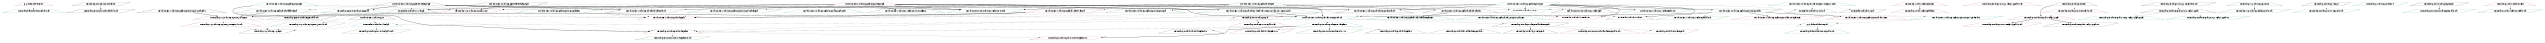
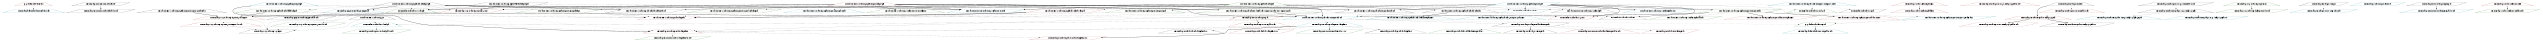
  digraph {
    fontname="DejaVu Sans"
    node [color=brown fontname="DejaVu Sans" shape=trapezium]
    edge [fontname="DejaVu Sans" style=bold]
    "javax.enterprise.event.Event"
    "org.jboss.errai.enterprise.client.cdi.EventProvider" [color=teal]
    "org.jboss.errai.ioc.support.bus.client.Sender" [color=black shape=parallelogram]
    "org.jboss.errai.ioc.support.bus.client.SenderProvider" [color=black shape=parallelogram]
    "org.jboss.errai.common.client.api.Caller" [shape=parallelogram]
    "org.jboss.errai.ioc.client.api.builtin.CallerProvider"
    "org.overlord.rtgov.ui.client.local.pages.situations.SituationFilters" [color=darkgreen shape=parallelogram]
-   "com.google.gwt.user.client.ui.Anchor" [shape=parallelogram label="com.google.gwt.user.client.ui.ToggleSwitch"]
+   "com.google.gwt.user.client.ui.Anchor" [shape=parallelogram]
    "org.overlord.rtgov.ui.client.local.pages.situations.ResolutionStateListBox" [shape=parallelogram]
    "com.google.gwt.user.client.ui.TextBox" [color=black]
    "org.overlord.rtgov.ui.client.local.pages.situations.SeverityListBox"
    "org.overlord.rtgov.ui.client.local.widgets.DateTimePicker" [color=darkgreen shape=parallelogram]
    "org.jboss.errai.bus.client.api.ClientMessageBus"
    "org.jboss.errai.ioc.support.bus.client.MessageBusProvider" [color=darkgreen shape=parallelogram]
    "org.jboss.errai.bus.client.framework.ClientMessageBusImpl" [shape=parallelogram]
    "org.jboss.errai.bus.client.api.messaging.RequestDispatcher" [color=black shape=parallelogram]
    "org.jboss.errai.bus.server.service.RequestDispatcherProxy" [color=darkgreen]
    "org.jboss.errai.bus.server.AsyncDispatcher" [color=black]
    "org.jboss.errai.ioc.support.bus.client.RequestDispatcherProvider"
    "org.jboss.errai.bus.server.SimpleDispatcher" [shape=parallelogram]
    "javax.enterprise.inject.Instance" [color=darkgreen shape=parallelogram]
    "org.jboss.errai.enterprise.client.cdi.InstanceProvider" [color=teal]
    "org.jboss.errai.bus.client.api.messaging.MessageBus" [color=teal]
    "org.jboss.errai.bus.server.ServerMessageBusImpl" [shape=parallelogram]
    "org.jboss.errai.tools.monitoring.ClientBusProxyImpl" [color=darkgreen shape=parallelogram]
    "org.jboss.errai.bus.server.api.ServerMessageBus" [color=black]
    "org.jboss.errai.bus.server.service.MessageBusProxy" [color=black]
    "com.google.gwt.user.client.ui.RootPanel" [color=teal]
    "org.jboss.errai.ioc.client.api.builtin.RootPanelProvider" [color=darkgreen shape=parallelogram]
    "org.overlord.rtgov.ui.client.local.services.NotificationService" [color=teal shape=parallelogram]
    "org.jboss.errai.ui.nav.client.local.TransitionAnchorProvider" [color=darkgreen shape=parallelogram]
    "org.jboss.errai.ui.nav.client.local.Navigation" [color=black shape=parallelogram]
    "org.jboss.errai.ui.nav.client.local.TransitionAnchor" [shape=parallelogram]
    "org.jboss.errai.databinding.client.api.DataBinder" [color=teal]
    "org.jboss.errai.databinding.client.DataBinderProvider" [color=black shape=parallelogram]
    "org.overlord.rtgov.ui.client.local.services.ServicesRpcService" [color=black shape=parallelogram]
    "org.overlord.rtgov.ui.client.local.pages.ReferenceDetailsPage" [color=black shape=parallelogram]
    "org.overlord.commons.gwt.client.local.widgets.HtmlSnippet" [color=teal shape=parallelogram]
    "org.overlord.rtgov.ui.client.local.ClientMessages" [shape=parallelogram]
    "com.google.gwt.user.client.ui.InlineLabel" [color=darkgreen]
    "org.jboss.errai.ui.nav.client.local.TransitionAnchorFactoryProvider"
    "org.jboss.errai.ui.nav.client.local.TransitionAnchorFactory"
    "org.overlord.rtgov.ui.client.local.pages.situations.SituationWatcherEvent" [color=black]
    "org.overlord.rtgov.ui.client.local.pages.services.ReferenceTable" [color=darkgreen shape=parallelogram]
    "org.overlord.rtgov.ui.client.local.pages.DashboardPage" [color=teal]
    "org.overlord.rtgov.ui.client.local.pages.services.ServiceTable" [shape=parallelogram]
    "org.jboss.errai.ui.client.widget.LocaleListBox"
    "org.jboss.errai.ui.client.widget.LocaleSelector"
    "org.jboss.errai.ioc.client.api.builtin.AsyncBeanManagerProvider"
    "org.overlord.rtgov.ui.client.local.App" [color=black]
    "org.jboss.errai.ioc.client.container.SyncBeanManager"
    "org.jboss.errai.ioc.client.api.builtin.IOCBeanManagerProvider" [shape=parallelogram]
    "org.jboss.errai.ioc.client.container.SyncBeanManagerImpl" [color=black shape=parallelogram]
    "org.jboss.errai.ioc.client.api.builtin.DisposerProvider"
    "org.jboss.errai.ioc.client.api.Disposer" [color=black]
    "org.overlord.rtgov.ui.client.local.pages.situations.SituationPropertiesTable" [color=darkgreen shape=parallelogram]
    "org.overlord.rtgov.ui.client.local.pages.situations.SituationTable" [color=darkgreen]
    "org.overlord.rtgov.ui.client.local.services.SituationsRpcService" [color=black]
    "org.overlord.rtgov.ui.client.local.pages.situations.SituationWatcherEvents" [color=teal shape=parallelogram]
    "org.overlord.rtgov.ui.client.local.pages.SituationsPage" [color=teal shape=parallelogram]
    "org.overlord.rtgov.ui.client.local.widgets.ToggleSwitch" [color=teal shape=parallelogram]
    "org.overlord.commons.gwt.client.local.widgets.Pager" [color=black]
    "com.google.gwt.user.client.ui.Button" [color=teal shape=parallelogram]
    "org.jboss.errai.ioc.client.container.SyncToAsyncBeanManagerAdpater" [color=teal]
    "org.jboss.errai.ioc.client.container.async.AsyncBeanManager" [color=black]
    "org.jboss.errai.ioc.client.container.async.AsyncBeanManagerImpl" [color=teal shape=parallelogram]
    "org.jboss.errai.ioc.client.api.builtin.AsyncDisposerProvider" [color=black shape=parallelogram]
    "org.overlord.rtgov.ui.client.local.services.notification.NotificationWidget" [color=teal]
    "com.google.gwt.user.client.ui.FlowPanel" [color=darkgreen]
    "com.google.gwt.user.client.ui.Label" [color=black shape=parallelogram]
    "org.overlord.rtgov.ui.client.local.pages.ServiceDetailsPage" [color=black]
    "org.jboss.errai.ui.nav.client.local.TransitionTo" [color=darkgreen]
    "org.jboss.errai.ui.nav.client.local.PageTransitionProvider" [color=darkgreen shape=parallelogram]
    "org.overlord.rtgov.ui.client.local.pages.services.ServiceFilters" [color=black]
    "org.overlord.rtgov.ui.client.local.pages.services.ApplicationNameListBox" [color=teal]
    "org.overlord.rtgov.ui.client.local.pages.services.ProcessingStateListBox" [color=teal]
    "org.overlord.rtgov.ui.client.local.pages.ServicesPage" [color=darkgreen]
    "org.overlord.rtgov.ui.client.local.services.rpc.IRpcServiceInvocationHandler$VoidInvocationHandler" [color=darkgreen]
    "org.overlord.rtgov.ui.client.local.pages.situations.CallTraceDetails" [color=darkgreen shape=parallelogram]
    "org.overlord.rtgov.ui.client.local.pages.SituationDetailsPage"
    "org.overlord.rtgov.ui.client.local.pages.situations.CallTraceWidget" [color=teal]
    "org.overlord.rtgov.ui.client.local.widgets.common.SourceEditor" [color=darkgreen]
    "org.jboss.errai.ioc.client.api.InitBallot" [color=black shape=parallelogram]
    "org.jboss.errai.ioc.client.api.builtin.InitBallotProvider" [color=teal shape=parallelogram]
    "org.jboss.errai.ui.client.local.spi.LessStyle" [color=teal shape=parallelogram]
    "org.jboss.errai.common.client.api.BatchCaller" [color=black shape=parallelogram]
    "org.jboss.errai.ioc.support.bus.client.BatchCallerProvider" [color=teal shape=parallelogram]
    "org.jboss.errai.ui.client.widget.ListWidget"
    "org.jboss.errai.ui.client.widget.ListWidgetProvider" [color=darkgreen shape=parallelogram]
    "javax.enterprise.event.Event" -> "org.jboss.errai.enterprise.client.cdi.EventProvider" [style=dotted]
    "org.jboss.errai.ioc.support.bus.client.Sender" -> "org.jboss.errai.ioc.support.bus.client.SenderProvider"
    "org.jboss.errai.common.client.api.Caller" -> "org.jboss.errai.ioc.client.api.builtin.CallerProvider"
    "org.overlord.rtgov.ui.client.local.pages.situations.SituationFilters" -> "com.google.gwt.user.client.ui.Anchor" [style=dotted]
    "org.overlord.rtgov.ui.client.local.pages.situations.SituationFilters" -> "org.overlord.rtgov.ui.client.local.pages.situations.ResolutionStateListBox"
    "org.overlord.rtgov.ui.client.local.pages.situations.SituationFilters" -> "com.google.gwt.user.client.ui.TextBox"
    "org.overlord.rtgov.ui.client.local.pages.situations.SituationFilters" -> "org.overlord.rtgov.ui.client.local.pages.situations.SeverityListBox"
    "org.overlord.rtgov.ui.client.local.pages.situations.SituationFilters" -> "org.overlord.rtgov.ui.client.local.widgets.DateTimePicker" [style=dashed]
    "org.jboss.errai.bus.client.api.ClientMessageBus" -> "org.jboss.errai.ioc.support.bus.client.MessageBusProvider" [style=dashed]
    "org.jboss.errai.bus.client.api.ClientMessageBus" -> "org.jboss.errai.bus.client.framework.ClientMessageBusImpl" [style=dashed]
    "org.jboss.errai.bus.client.api.messaging.RequestDispatcher" -> "org.jboss.errai.bus.server.service.RequestDispatcherProxy" [style=dotted]
    "org.jboss.errai.bus.client.api.messaging.RequestDispatcher" -> "org.jboss.errai.bus.server.AsyncDispatcher"
    "org.jboss.errai.bus.client.api.messaging.RequestDispatcher" -> "org.jboss.errai.ioc.support.bus.client.RequestDispatcherProvider" [style=dashed]
    "org.jboss.errai.bus.client.api.messaging.RequestDispatcher" -> "org.jboss.errai.bus.server.SimpleDispatcher" [style=dashed]
    "javax.enterprise.inject.Instance" -> "org.jboss.errai.enterprise.client.cdi.InstanceProvider"
    "org.jboss.errai.bus.client.api.messaging.MessageBus" -> "org.jboss.errai.bus.client.api.ClientMessageBus" [style=dashed]
    "org.jboss.errai.bus.client.api.messaging.MessageBus" -> "org.jboss.errai.bus.client.framework.ClientMessageBusImpl"
    "org.jboss.errai.bus.client.api.messaging.MessageBus" -> "org.jboss.errai.bus.server.ServerMessageBusImpl" [style=dashed]
    "org.jboss.errai.bus.client.api.messaging.MessageBus" -> "org.jboss.errai.tools.monitoring.ClientBusProxyImpl"
    "org.jboss.errai.bus.client.api.messaging.MessageBus" -> "org.jboss.errai.bus.server.api.ServerMessageBus" [style=dashed]
    "org.jboss.errai.bus.client.api.messaging.MessageBus" -> "org.jboss.errai.bus.server.service.MessageBusProxy" [style=dotted]
    "com.google.gwt.user.client.ui.RootPanel" -> "org.jboss.errai.ioc.client.api.builtin.RootPanelProvider" [style=dashed]
    "org.overlord.rtgov.ui.client.local.services.NotificationService" -> "org.jboss.errai.bus.client.api.messaging.RequestDispatcher" [style=dashed]
    "org.overlord.rtgov.ui.client.local.services.NotificationService" -> "javax.enterprise.inject.Instance" [style=dotted]
    "org.overlord.rtgov.ui.client.local.services.NotificationService" -> "org.jboss.errai.bus.client.api.messaging.MessageBus" [style=dashed]
    "org.overlord.rtgov.ui.client.local.services.NotificationService" -> "com.google.gwt.user.client.ui.RootPanel" [style=dashed]
    "org.jboss.errai.ui.nav.client.local.TransitionAnchorProvider" -> "org.jboss.errai.ui.nav.client.local.Navigation" [style=dotted]
    "org.jboss.errai.ui.nav.client.local.TransitionAnchor" -> "org.jboss.errai.ui.nav.client.local.TransitionAnchorProvider" [style=dashed]
    "org.jboss.errai.ui.nav.client.local.TransitionAnchor" -> "org.jboss.errai.ui.nav.client.local.Navigation" [style=dashed]
    "org.jboss.errai.databinding.client.api.DataBinder" -> "org.jboss.errai.databinding.client.DataBinderProvider" [style=dashed]
    "org.overlord.rtgov.ui.client.local.services.ServicesRpcService" -> "org.jboss.errai.common.client.api.Caller" [style=dotted]
    "org.overlord.rtgov.ui.client.local.pages.ReferenceDetailsPage" -> "org.jboss.errai.bus.client.api.ClientMessageBus" [style=dotted]
    "org.overlord.rtgov.ui.client.local.pages.ReferenceDetailsPage" -> "org.overlord.rtgov.ui.client.local.services.NotificationService" [style=dotted]
    "org.overlord.rtgov.ui.client.local.pages.ReferenceDetailsPage" -> "org.jboss.errai.ui.nav.client.local.TransitionAnchor"
    "org.overlord.rtgov.ui.client.local.pages.ReferenceDetailsPage" -> "org.jboss.errai.databinding.client.api.DataBinder" [style=dotted]
    "org.overlord.rtgov.ui.client.local.pages.ReferenceDetailsPage" -> "org.overlord.rtgov.ui.client.local.services.ServicesRpcService" [style=dotted]
    "org.overlord.rtgov.ui.client.local.pages.ReferenceDetailsPage" -> "org.overlord.commons.gwt.client.local.widgets.HtmlSnippet" [style=dotted]
    "org.overlord.rtgov.ui.client.local.pages.ReferenceDetailsPage" -> "org.overlord.rtgov.ui.client.local.ClientMessages" [style=dotted]
    "org.overlord.rtgov.ui.client.local.pages.ReferenceDetailsPage" -> "com.google.gwt.user.client.ui.InlineLabel" [style=dashed]
    "org.jboss.errai.ui.nav.client.local.TransitionAnchorFactoryProvider" -> "org.jboss.errai.ui.nav.client.local.Navigation" [style=dashed]
    "org.jboss.errai.ui.nav.client.local.TransitionAnchorFactory" -> "org.jboss.errai.ui.nav.client.local.Navigation" [style=dashed]
    "org.jboss.errai.ui.nav.client.local.TransitionAnchorFactory" -> "org.jboss.errai.ui.nav.client.local.TransitionAnchorFactoryProvider" [style=dotted]
    "org.overlord.rtgov.ui.client.local.pages.situations.SituationWatcherEvent" -> "org.jboss.errai.ui.nav.client.local.TransitionAnchorFactory"
    "org.overlord.rtgov.ui.client.local.pages.services.ReferenceTable" -> "org.overlord.rtgov.ui.client.local.ClientMessages" [style=dashed]
    "org.overlord.rtgov.ui.client.local.pages.services.ReferenceTable" -> "org.jboss.errai.ui.nav.client.local.TransitionAnchorFactory"
    "org.overlord.rtgov.ui.client.local.pages.DashboardPage" -> "org.jboss.errai.bus.client.api.ClientMessageBus"
    "org.overlord.rtgov.ui.client.local.pages.DashboardPage" -> "org.jboss.errai.ui.nav.client.local.TransitionAnchor" [style=dashed]
    "org.overlord.rtgov.ui.client.local.pages.services.ServiceTable" -> "org.overlord.rtgov.ui.client.local.ClientMessages"
    "org.overlord.rtgov.ui.client.local.pages.services.ServiceTable" -> "org.jboss.errai.ui.nav.client.local.TransitionAnchorFactory"
    "org.jboss.errai.ui.client.widget.LocaleListBox" -> "org.jboss.errai.ui.client.widget.LocaleSelector"
    "org.overlord.rtgov.ui.client.local.App" -> "com.google.gwt.user.client.ui.RootPanel" [style=dashed]
    "org.overlord.rtgov.ui.client.local.App" -> "org.jboss.errai.ui.nav.client.local.Navigation" [style=dashed]
    "org.jboss.errai.ioc.client.container.SyncBeanManager" -> "org.jboss.errai.ioc.client.api.builtin.IOCBeanManagerProvider"
    "org.jboss.errai.ioc.client.container.SyncBeanManager" -> "org.jboss.errai.ioc.client.container.SyncBeanManagerImpl"
    "org.jboss.errai.ioc.client.api.builtin.DisposerProvider" -> "org.jboss.errai.ioc.client.container.SyncBeanManager" [style=dotted]
    "org.jboss.errai.ioc.client.api.Disposer" -> "org.jboss.errai.ioc.client.container.SyncBeanManager"
    "org.jboss.errai.ioc.client.api.Disposer" -> "org.jboss.errai.ioc.client.api.builtin.DisposerProvider" [style=dotted]
    "org.overlord.rtgov.ui.client.local.pages.situations.SituationPropertiesTable" -> "org.overlord.rtgov.ui.client.local.ClientMessages" [style=dotted]
    "org.overlord.rtgov.ui.client.local.pages.situations.SituationTable" -> "org.overlord.rtgov.ui.client.local.ClientMessages" [style=dotted]
    "org.overlord.rtgov.ui.client.local.pages.situations.SituationTable" -> "org.jboss.errai.ui.nav.client.local.TransitionAnchorFactory" [style=dotted]
    "org.overlord.rtgov.ui.client.local.services.SituationsRpcService" -> "org.jboss.errai.common.client.api.Caller" [style=dotted]
    "org.overlord.rtgov.ui.client.local.pages.situations.SituationWatcherEvents" -> "javax.enterprise.inject.Instance" [style=dashed]
    "org.overlord.rtgov.ui.client.local.pages.SituationsPage" -> "org.overlord.rtgov.ui.client.local.pages.situations.SituationFilters"
    "org.overlord.rtgov.ui.client.local.pages.SituationsPage" -> "com.google.gwt.user.client.ui.Anchor"
    "org.overlord.rtgov.ui.client.local.pages.SituationsPage" -> "org.jboss.errai.bus.client.api.ClientMessageBus" [style=dotted]
    "org.overlord.rtgov.ui.client.local.pages.SituationsPage" -> "org.overlord.rtgov.ui.client.local.services.NotificationService"
    "org.overlord.rtgov.ui.client.local.pages.SituationsPage" -> "org.jboss.errai.ui.nav.client.local.TransitionAnchor" [style=dotted]
    "org.overlord.rtgov.ui.client.local.pages.SituationsPage" -> "org.overlord.commons.gwt.client.local.widgets.HtmlSnippet" [style=dotted]
    "org.overlord.rtgov.ui.client.local.pages.SituationsPage" -> "org.overlord.rtgov.ui.client.local.ClientMessages" [style=dotted]
    "org.overlord.rtgov.ui.client.local.pages.SituationsPage" -> "org.overlord.rtgov.ui.client.local.pages.situations.SituationTable"
    "org.overlord.rtgov.ui.client.local.pages.SituationsPage" -> "org.overlord.rtgov.ui.client.local.services.SituationsRpcService"
    "org.overlord.rtgov.ui.client.local.pages.SituationsPage" -> "org.overlord.rtgov.ui.client.local.pages.situations.SituationWatcherEvents" [style=dashed]
    "org.overlord.rtgov.ui.client.local.pages.SituationsPage" -> "org.overlord.rtgov.ui.client.local.widgets.ToggleSwitch"
    "org.overlord.rtgov.ui.client.local.pages.SituationsPage" -> "org.overlord.commons.gwt.client.local.widgets.Pager" [style=dashed]
    "org.overlord.rtgov.ui.client.local.pages.SituationsPage" -> "com.google.gwt.user.client.ui.Button"
    "org.jboss.errai.ioc.client.container.async.AsyncBeanManager" -> "org.jboss.errai.ioc.client.container.SyncToAsyncBeanManagerAdpater" [style=dashed]
    "org.jboss.errai.ioc.client.container.async.AsyncBeanManager" -> "org.jboss.errai.ioc.client.container.async.AsyncBeanManagerImpl" [style=dotted]
    "org.jboss.errai.ioc.client.api.builtin.AsyncDisposerProvider" -> "org.jboss.errai.ioc.client.container.async.AsyncBeanManager" [style=dashed]
    "org.overlord.rtgov.ui.client.local.services.notification.NotificationWidget" -> "com.google.gwt.user.client.ui.Button" [style=dotted]
    "org.overlord.rtgov.ui.client.local.services.notification.NotificationWidget" -> "com.google.gwt.user.client.ui.FlowPanel" [style=dashed]
    "org.overlord.rtgov.ui.client.local.services.notification.NotificationWidget" -> "com.google.gwt.user.client.ui.Label" [style=dotted]
    "org.overlord.rtgov.ui.client.local.pages.ServiceDetailsPage" -> "org.jboss.errai.bus.client.api.ClientMessageBus" [style=dotted]
    "org.overlord.rtgov.ui.client.local.pages.ServiceDetailsPage" -> "org.overlord.rtgov.ui.client.local.services.NotificationService"
    "org.overlord.rtgov.ui.client.local.pages.ServiceDetailsPage" -> "org.jboss.errai.ui.nav.client.local.TransitionAnchor" [style=dashed]
    "org.overlord.rtgov.ui.client.local.pages.ServiceDetailsPage" -> "org.jboss.errai.databinding.client.api.DataBinder"
    "org.overlord.rtgov.ui.client.local.pages.ServiceDetailsPage" -> "org.overlord.rtgov.ui.client.local.services.ServicesRpcService"
    "org.overlord.rtgov.ui.client.local.pages.ServiceDetailsPage" -> "org.overlord.commons.gwt.client.local.widgets.HtmlSnippet"
    "org.overlord.rtgov.ui.client.local.pages.ServiceDetailsPage" -> "org.overlord.rtgov.ui.client.local.ClientMessages" [style=dotted]
    "org.overlord.rtgov.ui.client.local.pages.ServiceDetailsPage" -> "com.google.gwt.user.client.ui.InlineLabel" [style=dotted]
    "org.overlord.rtgov.ui.client.local.pages.ServiceDetailsPage" -> "org.overlord.rtgov.ui.client.local.pages.services.ReferenceTable" [style=dotted]
    "org.jboss.errai.ui.nav.client.local.TransitionTo" -> "org.jboss.errai.ui.nav.client.local.PageTransitionProvider"
    "org.overlord.rtgov.ui.client.local.pages.services.ServiceFilters" -> "com.google.gwt.user.client.ui.Anchor" [style=dotted]
    "org.overlord.rtgov.ui.client.local.pages.services.ServiceFilters" -> "com.google.gwt.user.client.ui.TextBox" [style=dotted]
    "org.overlord.rtgov.ui.client.local.pages.services.ServiceFilters" -> "org.overlord.rtgov.ui.client.local.pages.services.ApplicationNameListBox" [style=dotted]
    "org.overlord.rtgov.ui.client.local.pages.services.ServiceFilters" -> "org.overlord.rtgov.ui.client.local.pages.services.ProcessingStateListBox"
    "org.overlord.rtgov.ui.client.local.pages.ServicesPage" -> "org.jboss.errai.bus.client.api.ClientMessageBus" [style=dashed]
    "org.overlord.rtgov.ui.client.local.pages.ServicesPage" -> "org.overlord.rtgov.ui.client.local.services.NotificationService" [style=dotted]
    "org.overlord.rtgov.ui.client.local.pages.ServicesPage" -> "org.jboss.errai.ui.nav.client.local.TransitionAnchor" [style=dashed]
    "org.overlord.rtgov.ui.client.local.pages.ServicesPage" -> "org.overlord.rtgov.ui.client.local.services.ServicesRpcService"
    "org.overlord.rtgov.ui.client.local.pages.ServicesPage" -> "org.overlord.commons.gwt.client.local.widgets.HtmlSnippet"
    "org.overlord.rtgov.ui.client.local.pages.ServicesPage" -> "org.overlord.rtgov.ui.client.local.ClientMessages" [style=dashed]
    "org.overlord.rtgov.ui.client.local.pages.ServicesPage" -> "org.overlord.rtgov.ui.client.local.pages.services.ServiceTable" [style=dotted]
    "org.overlord.rtgov.ui.client.local.pages.ServicesPage" -> "org.overlord.commons.gwt.client.local.widgets.Pager" [style=dashed]
    "org.overlord.rtgov.ui.client.local.pages.ServicesPage" -> "com.google.gwt.user.client.ui.Button" [style=dotted]
    "org.overlord.rtgov.ui.client.local.pages.ServicesPage" -> "org.overlord.rtgov.ui.client.local.pages.services.ServiceFilters"
    "org.overlord.rtgov.ui.client.local.services.rpc.IRpcServiceInvocationHandler$VoidInvocationHandler" -> "org.overlord.rtgov.ui.client.local.services.NotificationService"
    "org.overlord.rtgov.ui.client.local.pages.situations.CallTraceDetails" -> "org.overlord.rtgov.ui.client.local.ClientMessages" [style=dashed]
    "org.overlord.rtgov.ui.client.local.pages.SituationDetailsPage" -> "com.google.gwt.user.client.ui.Anchor" [style=dashed]
    "org.overlord.rtgov.ui.client.local.pages.SituationDetailsPage" -> "org.jboss.errai.bus.client.api.ClientMessageBus" [style=dotted]
    "org.overlord.rtgov.ui.client.local.pages.SituationDetailsPage" -> "org.overlord.rtgov.ui.client.local.services.NotificationService"
    "org.overlord.rtgov.ui.client.local.pages.SituationDetailsPage" -> "org.jboss.errai.ui.nav.client.local.TransitionAnchor" [style=dotted]
    "org.overlord.rtgov.ui.client.local.pages.SituationDetailsPage" -> "org.jboss.errai.databinding.client.api.DataBinder" [style=dotted]
    "org.overlord.rtgov.ui.client.local.pages.SituationDetailsPage" -> "org.overlord.commons.gwt.client.local.widgets.HtmlSnippet"
    "org.overlord.rtgov.ui.client.local.pages.SituationDetailsPage" -> "org.overlord.rtgov.ui.client.local.ClientMessages" [style=dashed]
    "org.overlord.rtgov.ui.client.local.pages.SituationDetailsPage" -> "com.google.gwt.user.client.ui.InlineLabel"
    "org.overlord.rtgov.ui.client.local.pages.SituationDetailsPage" -> "org.overlord.rtgov.ui.client.local.pages.situations.SituationPropertiesTable" [style=dashed]
    "org.overlord.rtgov.ui.client.local.pages.SituationDetailsPage" -> "org.overlord.rtgov.ui.client.local.services.SituationsRpcService"
    "org.overlord.rtgov.ui.client.local.pages.SituationDetailsPage" -> "com.google.gwt.user.client.ui.Button" [style=dotted]
    "org.overlord.rtgov.ui.client.local.pages.SituationDetailsPage" -> "com.google.gwt.user.client.ui.FlowPanel" [style=dotted]
    "org.overlord.rtgov.ui.client.local.pages.SituationDetailsPage" -> "org.overlord.rtgov.ui.client.local.services.rpc.IRpcServiceInvocationHandler$VoidInvocationHandler"
    "org.overlord.rtgov.ui.client.local.pages.SituationDetailsPage" -> "org.overlord.rtgov.ui.client.local.pages.situations.CallTraceDetails" [style=dashed]
    "org.overlord.rtgov.ui.client.local.pages.SituationDetailsPage" -> "org.overlord.rtgov.ui.client.local.pages.situations.CallTraceWidget" [style=dashed]
    "org.overlord.rtgov.ui.client.local.pages.SituationDetailsPage" -> "org.overlord.rtgov.ui.client.local.widgets.common.SourceEditor"
    "org.jboss.errai.ioc.client.api.InitBallot" -> "org.jboss.errai.ioc.client.api.builtin.InitBallotProvider" [style=dotted]
    "org.jboss.errai.common.client.api.BatchCaller" -> "org.jboss.errai.ioc.support.bus.client.BatchCallerProvider"
    "org.jboss.errai.ui.client.widget.ListWidget" -> "org.jboss.errai.ui.client.widget.ListWidgetProvider"
  }
